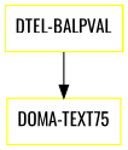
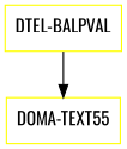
  digraph {
    fontname=Oswald
    node [color=yellow shape=box fontname=Oswald]
    "DTEL-BALPVAL"
-   "DOMA-TEXT75"
+   "DOMA-TEXT75" [label="DOMA-TEXT55"]
    "DTEL-BALPVAL" -> "DOMA-TEXT75" [fontname=Oswald]
  }
